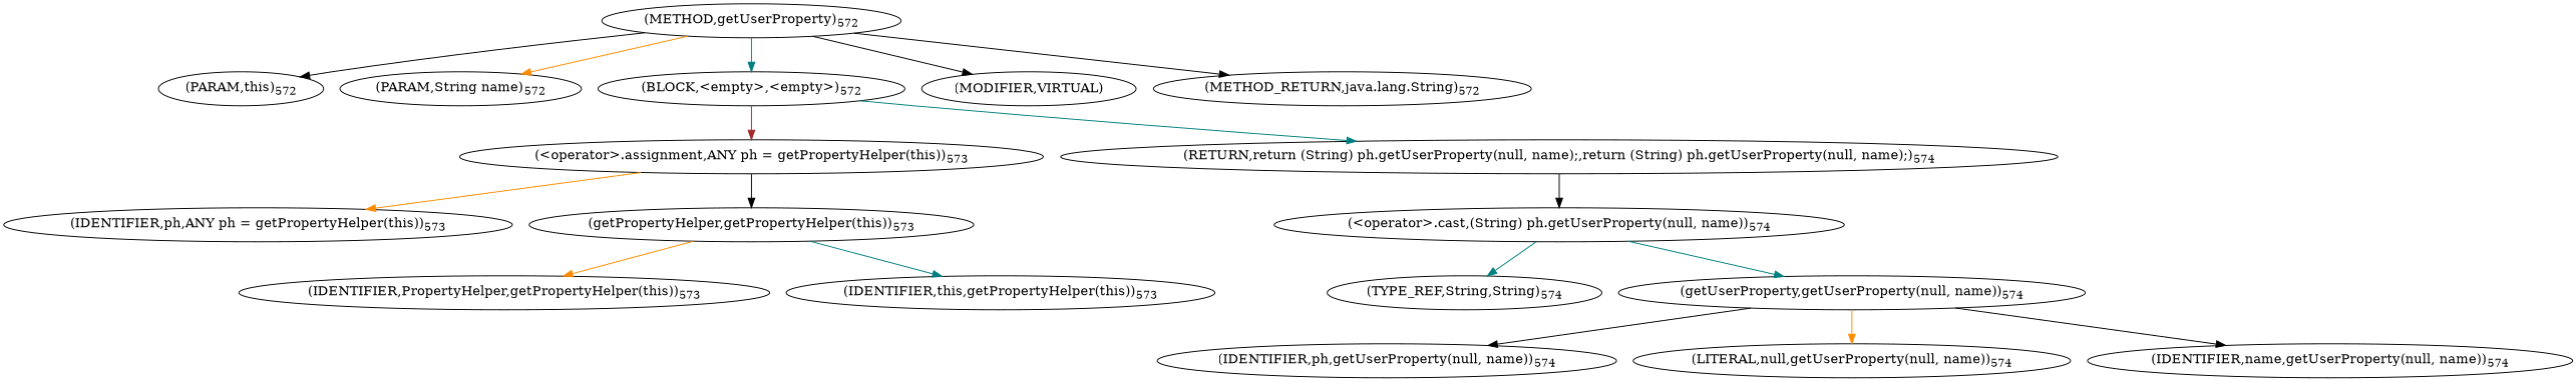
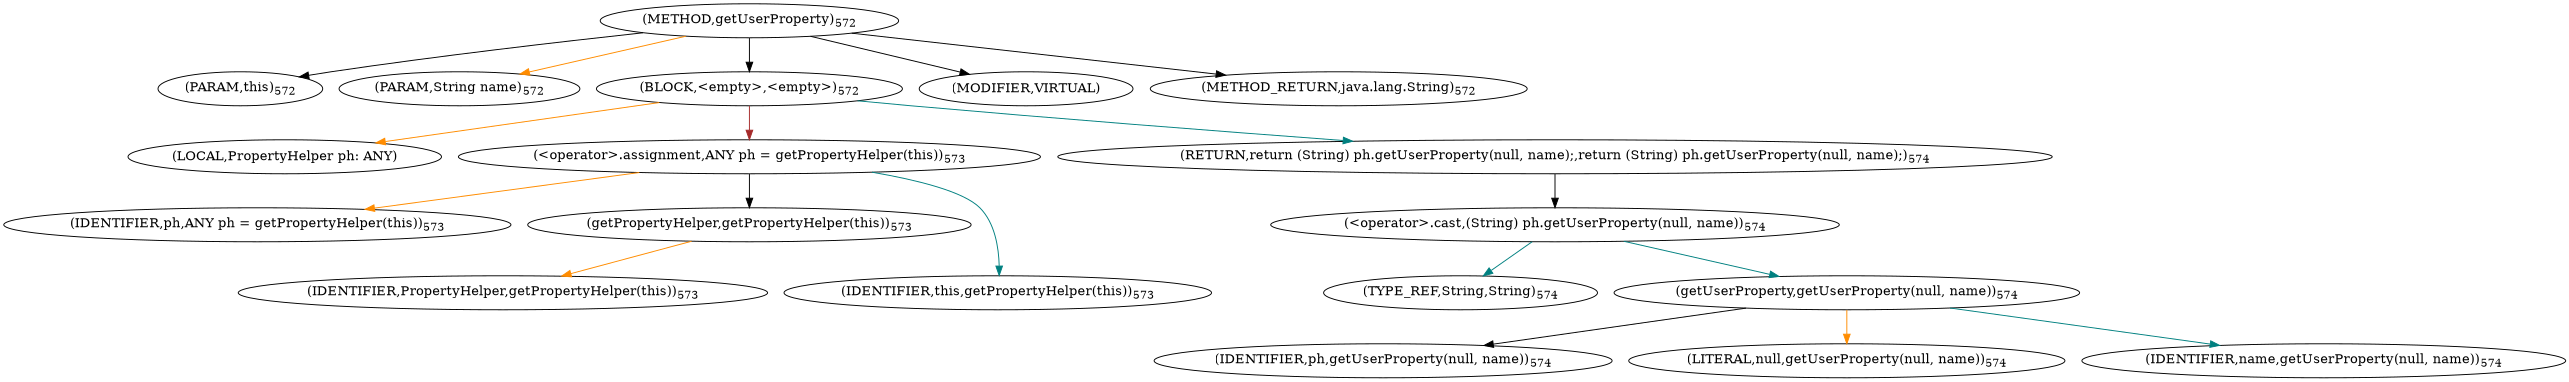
  digraph {
    edge [color=black]
    n1 [label=<(METHOD,getUserProperty)<SUB>572</SUB>>]
    n2 [label=<(PARAM,this)<SUB>572</SUB>>]
    n3 [label=<(PARAM,String name)<SUB>572</SUB>>]
    n4 [label=<(BLOCK,&lt;empty&gt;,&lt;empty&gt;)<SUB>572</SUB>>]
    n5 [label=<(MODIFIER,VIRTUAL)>]
    n6 [label=<(METHOD_RETURN,java.lang.String)<SUB>572</SUB>>]
+   n7 [label=<(LOCAL,PropertyHelper ph: ANY)>]
    n8 [label=<(&lt;operator&gt;.assignment,ANY ph = getPropertyHelper(this))<SUB>573</SUB>>]
    n9 [label=<(RETURN,return (String) ph.getUserProperty(null, name);,return (String) ph.getUserProperty(null, name);)<SUB>574</SUB>>]
    n10 [label=<(IDENTIFIER,ph,ANY ph = getPropertyHelper(this))<SUB>573</SUB>>]
    n11 [label=<(getPropertyHelper,getPropertyHelper(this))<SUB>573</SUB>>]
    n12 [label=<(&lt;operator&gt;.cast,(String) ph.getUserProperty(null, name))<SUB>574</SUB>>]
    n13 [label=<(IDENTIFIER,PropertyHelper,getPropertyHelper(this))<SUB>573</SUB>>]
    n14 [label=<(IDENTIFIER,this,getPropertyHelper(this))<SUB>573</SUB>>]
    n15 [label=<(TYPE_REF,String,String)<SUB>574</SUB>>]
    n16 [label=<(getUserProperty,getUserProperty(null, name))<SUB>574</SUB>>]
    n17 [label=<(IDENTIFIER,ph,getUserProperty(null, name))<SUB>574</SUB>>]
    n18 [label=<(LITERAL,null,getUserProperty(null, name))<SUB>574</SUB>>]
    n19 [label=<(IDENTIFIER,name,getUserProperty(null, name))<SUB>574</SUB>>]
    n1 -> n2
    n1 -> n3 [color=darkorange]
-   n1 -> n4 [color=teal]
+   n1 -> n4
    n1 -> n5
    n1 -> n6
+   n4 -> n7 [color=darkorange]
    n4 -> n8 [color=brown]
    n4 -> n9 [color=teal]
    n8 -> n10 [color=darkorange]
    n8 -> n11
    n9 -> n12
    n11 -> n13 [color=darkorange]
-   n11 -> n14 [color=teal]
+   n8 -> n14 [color=teal]
    n12 -> n15 [color=teal]
    n12 -> n16 [color=teal]
    n16 -> n17
    n16 -> n18 [color=darkorange]
-   n16 -> n19
+   n16 -> n19 [color=teal]
  }
